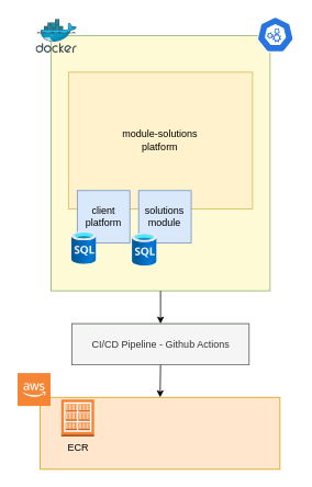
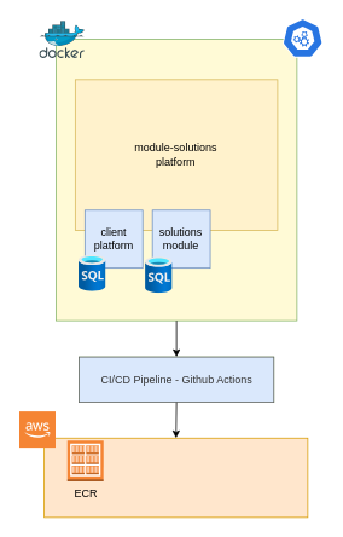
  <mxCell id="0" />
  <mxCell id="1" parent="0" />
  <mxCell id="2" value="" style="group;fillColor=#FFFAD6;strokeColor=#82b366;" vertex="1" connectable="0" parent="1"><mxGeometry x="61" y="43" width="266" height="310" as="geometry" /></mxCell>
  <mxCell id="3" value="module-solutions&lt;div&gt;platform&lt;/div&gt;" style="rounded=0;whiteSpace=wrap;html=1;fillColor=#fff2cc;strokeColor=#d6b656;align=center;" vertex="1" parent="2"><mxGeometry x="21.28" y="44.286" width="223.44" height="166.071" as="geometry" /></mxCell>
  <mxCell id="4" value="client&lt;div&gt;platform&lt;/div&gt;" style="whiteSpace=wrap;html=1;aspect=fixed;fillColor=#dae8fc;strokeColor=#6c8ebf;" vertex="1" parent="2"><mxGeometry x="31.92" y="188.214" width="63.84" height="63.84" as="geometry" /></mxCell>
  <mxCell id="5" value="solutions&lt;div&gt;module&lt;/div&gt;" style="whiteSpace=wrap;html=1;aspect=fixed;fillColor=#dae8fc;strokeColor=#6c8ebf;" vertex="1" parent="2"><mxGeometry x="106.4" y="188.214" width="63.84" height="63.84" as="geometry" /></mxCell>
  <mxCell id="6" value="" style="image;aspect=fixed;html=1;points=[];align=center;fontSize=12;image=img/lib/azure2/databases/SQL_Database.svg;" vertex="1" parent="2"><mxGeometry x="25.28" y="238" width="30" height="40" as="geometry" /></mxCell>
  <mxCell id="7" value="" style="image;aspect=fixed;html=1;points=[];align=center;fontSize=12;image=img/lib/azure2/databases/SQL_Database.svg;" vertex="1" parent="2"><mxGeometry x="98.76" y="240" width="30" height="40" as="geometry" /></mxCell>
  <mxCell id="8" value="" style="image;sketch=0;aspect=fixed;html=1;points=[];align=center;fontSize=12;image=img/lib/mscae/Docker.svg;" vertex="1" parent="2"><mxGeometry x="-18.08" y="-20" width="50" height="41" as="geometry" /></mxCell>
  <mxCell id="9" value="" style="group;fillColor=#d5e8d4;strokeColor=#82b366;" vertex="1" connectable="0" parent="1"><mxGeometry x="86.5" y="393" width="215" height="50" as="geometry" /></mxCell>
  <mxCell id="10" value="" style="group" vertex="1" connectable="0" parent="9"><mxGeometry x="-18.5" y="-20" width="233.5" height="70" as="geometry" /></mxCell>
- <mxCell id="11" value="CI/CD Pipeline - Github Actions" style="rounded=0;whiteSpace=wrap;html=1;fillColor=#f5f5f5;strokeColor=#666666;fontColor=#333333;" vertex="1" parent="10"><mxGeometry x="18.5" y="20" width="215" height="50" as="geometry" /></mxCell>
+ <mxCell id="11" value="CI/CD Pipeline - Github Actions" style="rounded=0;whiteSpace=wrap;html=1;fillColor=#dae8fc;strokeColor=#666666;fontColor=#333333;" vertex="1" parent="10"><mxGeometry x="18.5" y="20" width="215" height="50" as="geometry" /></mxCell>
  <mxCell id="12" value="" style="shape=image;html=1;verticalAlign=top;verticalLabelPosition=bottom;labelBackgroundColor=#ffffff;imageAspect=0;aspect=fixed;image=https://cdn4.iconfinder.com/data/icons/miu-black-social-2/60/github-128.png" vertex="1" parent="10"><mxGeometry width="37" height="37" as="geometry" /></mxCell>
  <mxCell id="13" value="" style="endArrow=classic;html=1;rounded=0;entryX=0.5;entryY=0;entryDx=0;entryDy=0;" edge="1" parent="1" target="11"><mxGeometry width="50" height="50" relative="1" as="geometry"><mxPoint x="194" y="353" as="sourcePoint" /><mxPoint x="421" y="393" as="targetPoint" /></mxGeometry></mxCell>
  <mxCell id="14" value="" style="endArrow=classic;html=1;rounded=0;exitX=0.5;exitY=1;exitDx=0;exitDy=0;entryX=0.5;entryY=0;entryDx=0;entryDy=0;" edge="1" parent="1" source="11" target="16"><mxGeometry width="50" height="50" relative="1" as="geometry"><mxPoint x="411" y="463" as="sourcePoint" /><mxPoint x="461" y="413" as="targetPoint" /></mxGeometry></mxCell>
  <mxCell id="15" value="" style="group" vertex="1" connectable="0" parent="1"><mxGeometry x="20.5" y="453" width="318.5" height="117" as="geometry" /></mxCell>
  <mxCell id="16" value="" style="rounded=0;whiteSpace=wrap;html=1;fillColor=#ffe6cc;strokeColor=#d79b00;" vertex="1" parent="15"><mxGeometry x="27.5" y="29.5" width="291" height="87.5" as="geometry" /></mxCell>
  <mxCell id="17" value="" style="outlineConnect=0;dashed=0;verticalLabelPosition=bottom;verticalAlign=top;align=center;html=1;shape=mxgraph.aws3.cloud_2;fillColor=#F58534;gradientColor=none;" vertex="1" parent="15"><mxGeometry width="40" height="40" as="geometry" /></mxCell>
  <mxCell id="18" value="ECR" style="outlineConnect=0;dashed=0;verticalLabelPosition=bottom;verticalAlign=top;align=center;html=1;shape=mxgraph.aws3.ecr_registry;fillColor=#F58534;gradientColor=none;" vertex="1" parent="15"><mxGeometry x="53" y="32" width="40" height="45" as="geometry" /></mxCell>
  <mxCell id="19" value="" style="aspect=fixed;sketch=0;html=1;dashed=0;whitespace=wrap;verticalLabelPosition=bottom;verticalAlign=top;fillColor=#2875E2;strokeColor=#ffffff;points=[[0.005,0.63,0],[0.1,0.2,0],[0.9,0.2,0],[0.5,0,0],[0.995,0.63,0],[0.72,0.99,0],[0.5,1,0],[0.28,0.99,0]];shape=mxgraph.kubernetes.icon2;prIcon=api" vertex="1" parent="1"><mxGeometry x="311" y="20" width="44.79" height="43" as="geometry" /></mxCell>
